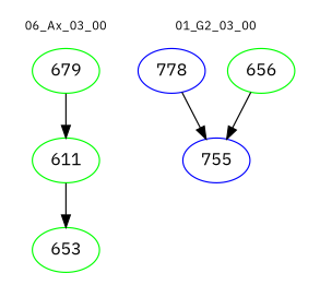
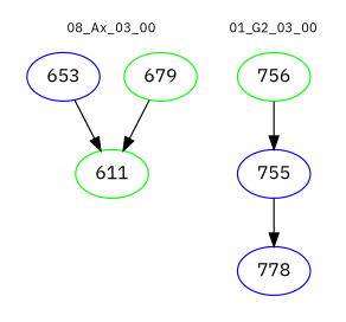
  digraph {
    fontname="IBM Plex Sans"
    node [color=green fontname="IBM Plex Sans"]
    edge [color=black fontname="IBM Plex Sans"]
    n1 [label=679]
    n2 [label=611]
-   n3 [label=653]
-   n4 [label=656]
+   n3 [color=blue label=653]
+   n4 [label=756]
    n5 [color=blue label=755]
    n6 [color=blue label=778]
    subgraph cluster_1 {
      color=white
      fontsize=10
-     label="06_Ax_03_00"
+     label="08_Ax_03_00"
      n1
      n2
      n3
    }
    subgraph cluster_2 {
      color=white
      fontsize=10
      label="01_G2_03_00"
      n4
      n5
      n6
    }
    n1 -> n2
-   n2 -> n3
+   n3 -> n2
    n4 -> n5
-   n6 -> n5
+   n5 -> n6
  }
